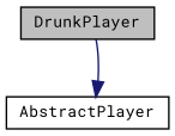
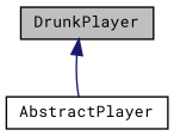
  digraph {
    fontname="Roboto Mono"
    node [color=black fontname="Roboto Mono" fontsize=10 shape=record style=filled]
    n1 [fillcolor=grey75 fontcolor=black height=0.2 label=DrunkPlayer width=0.4]
    n2 [fillcolor=white height=0.2 label=AbstractPlayer width=0.4]
-   n2 -> n1 [color=midnightblue dir=back fontname="Roboto Mono" fontsize=10 labelfontname=Helvetica labelfontsize=10 style=solid]
+   n1 -> n2 [color=midnightblue dir=back fontname="Roboto Mono" fontsize=10 labelfontname=Helvetica labelfontsize=10 style=solid]
  }
